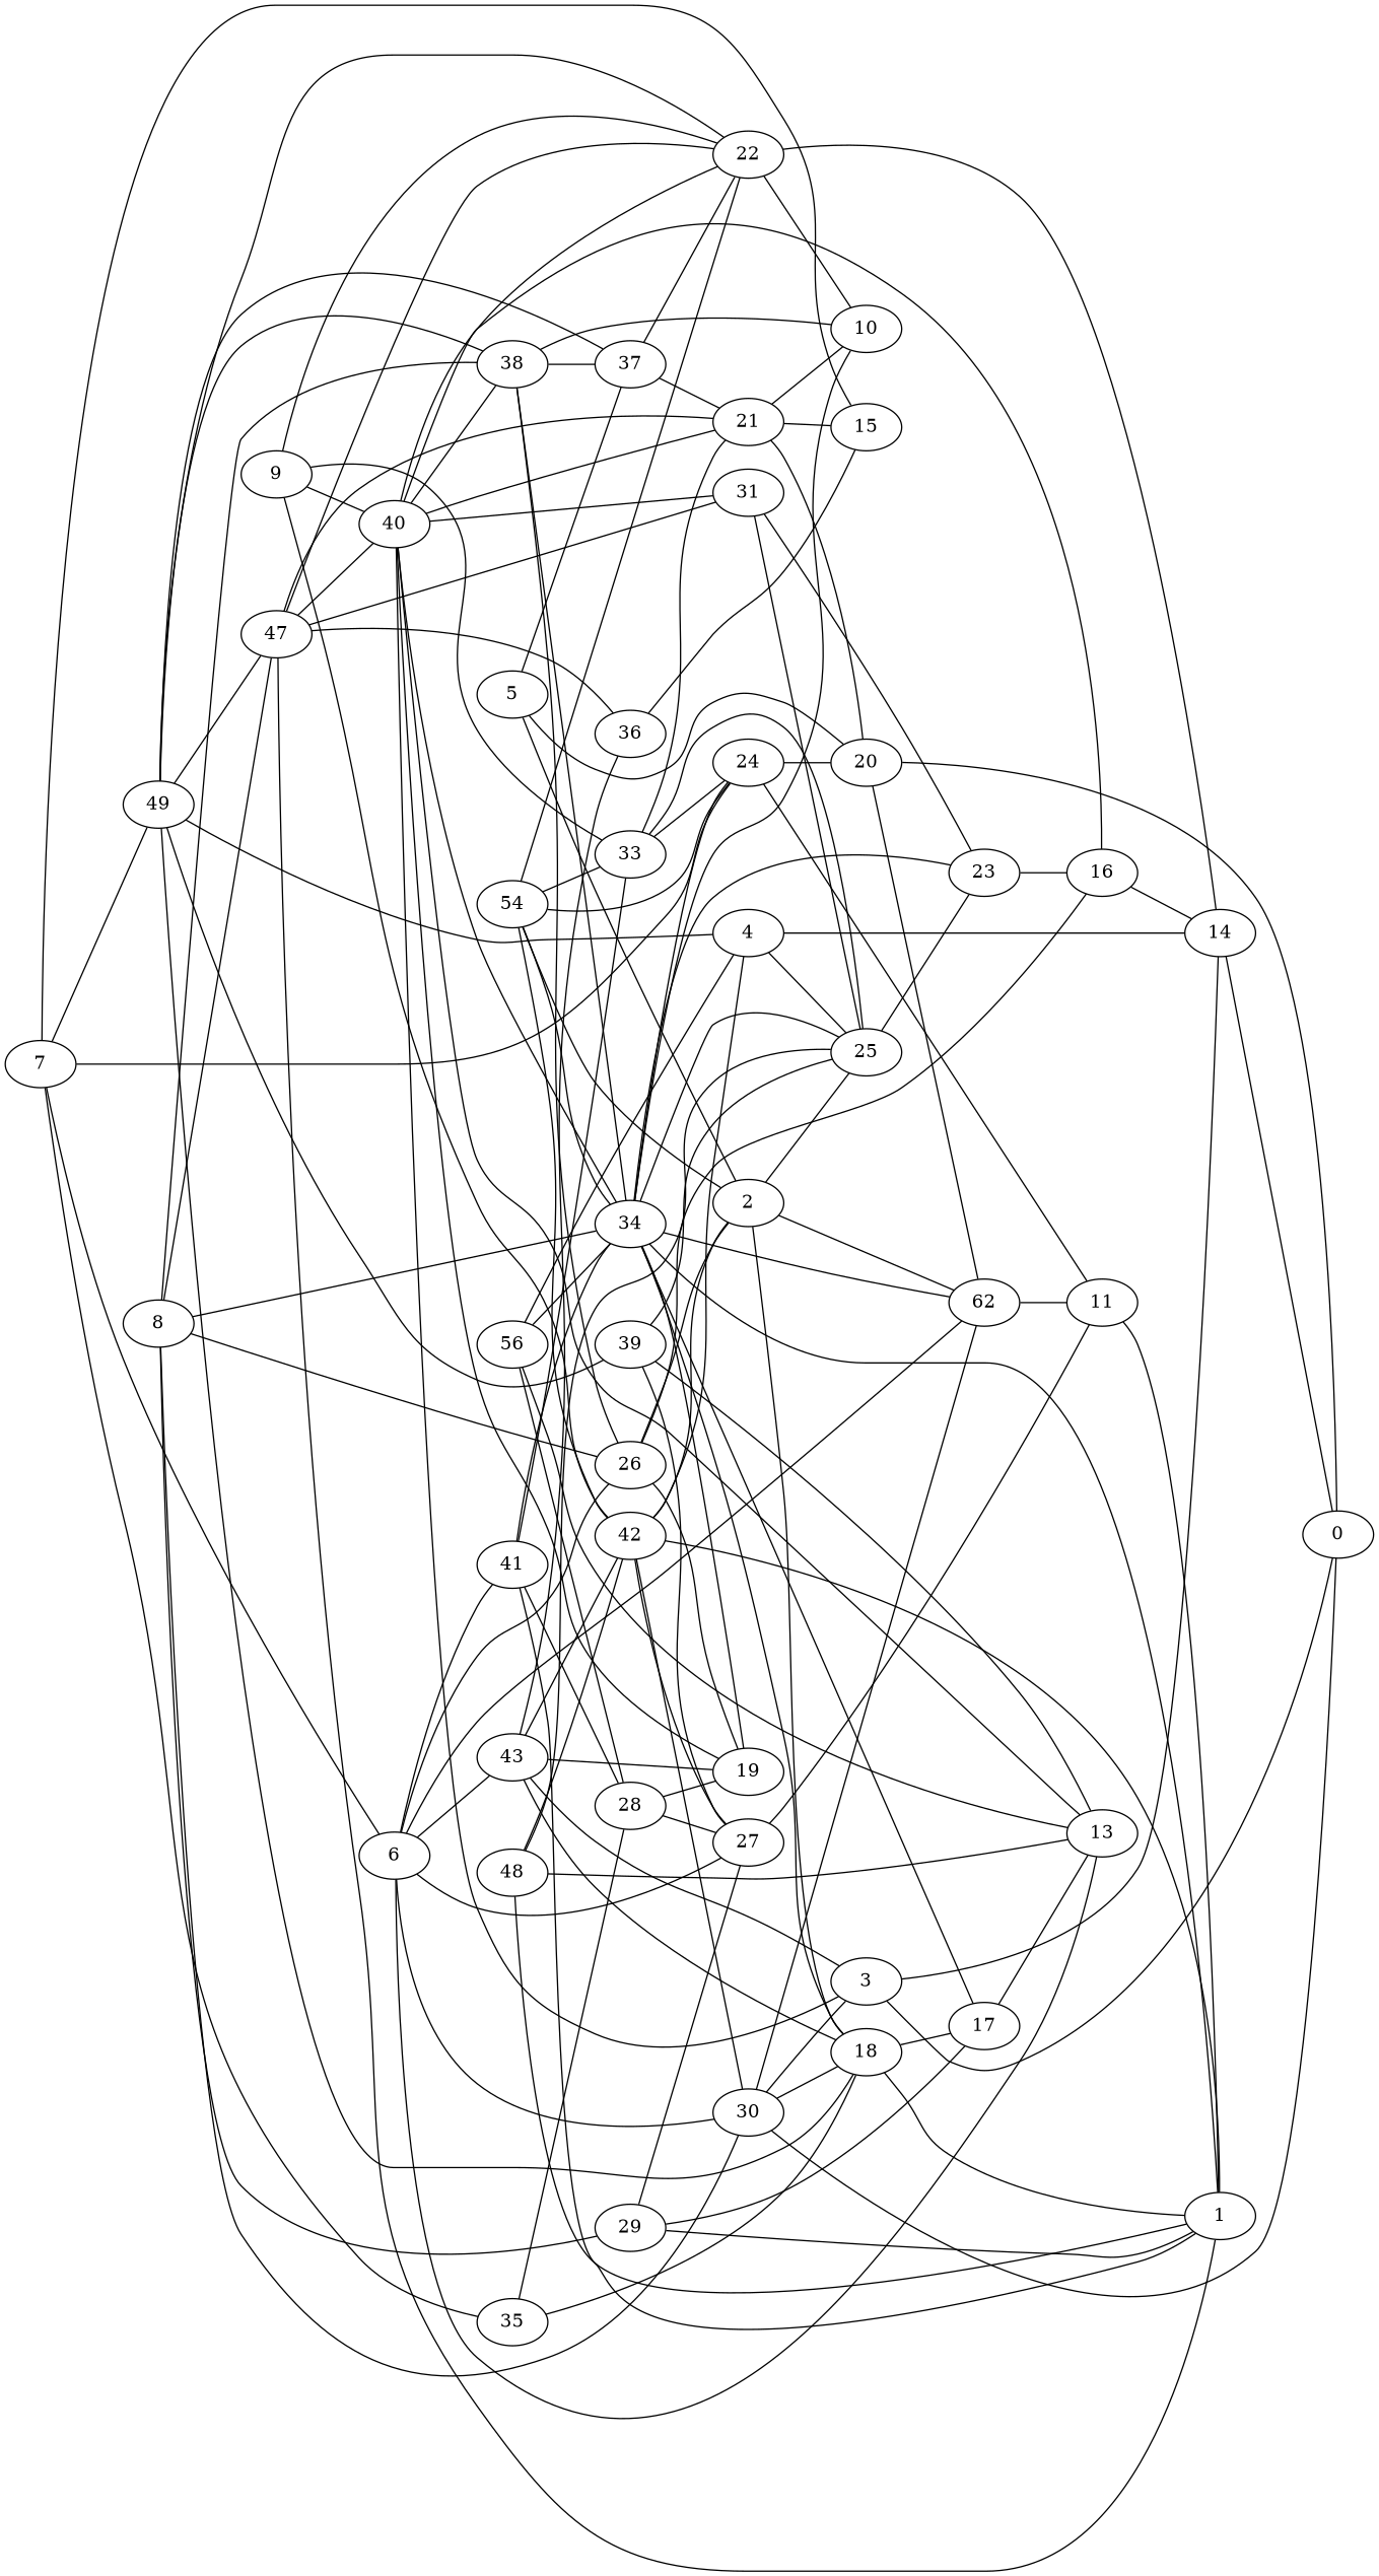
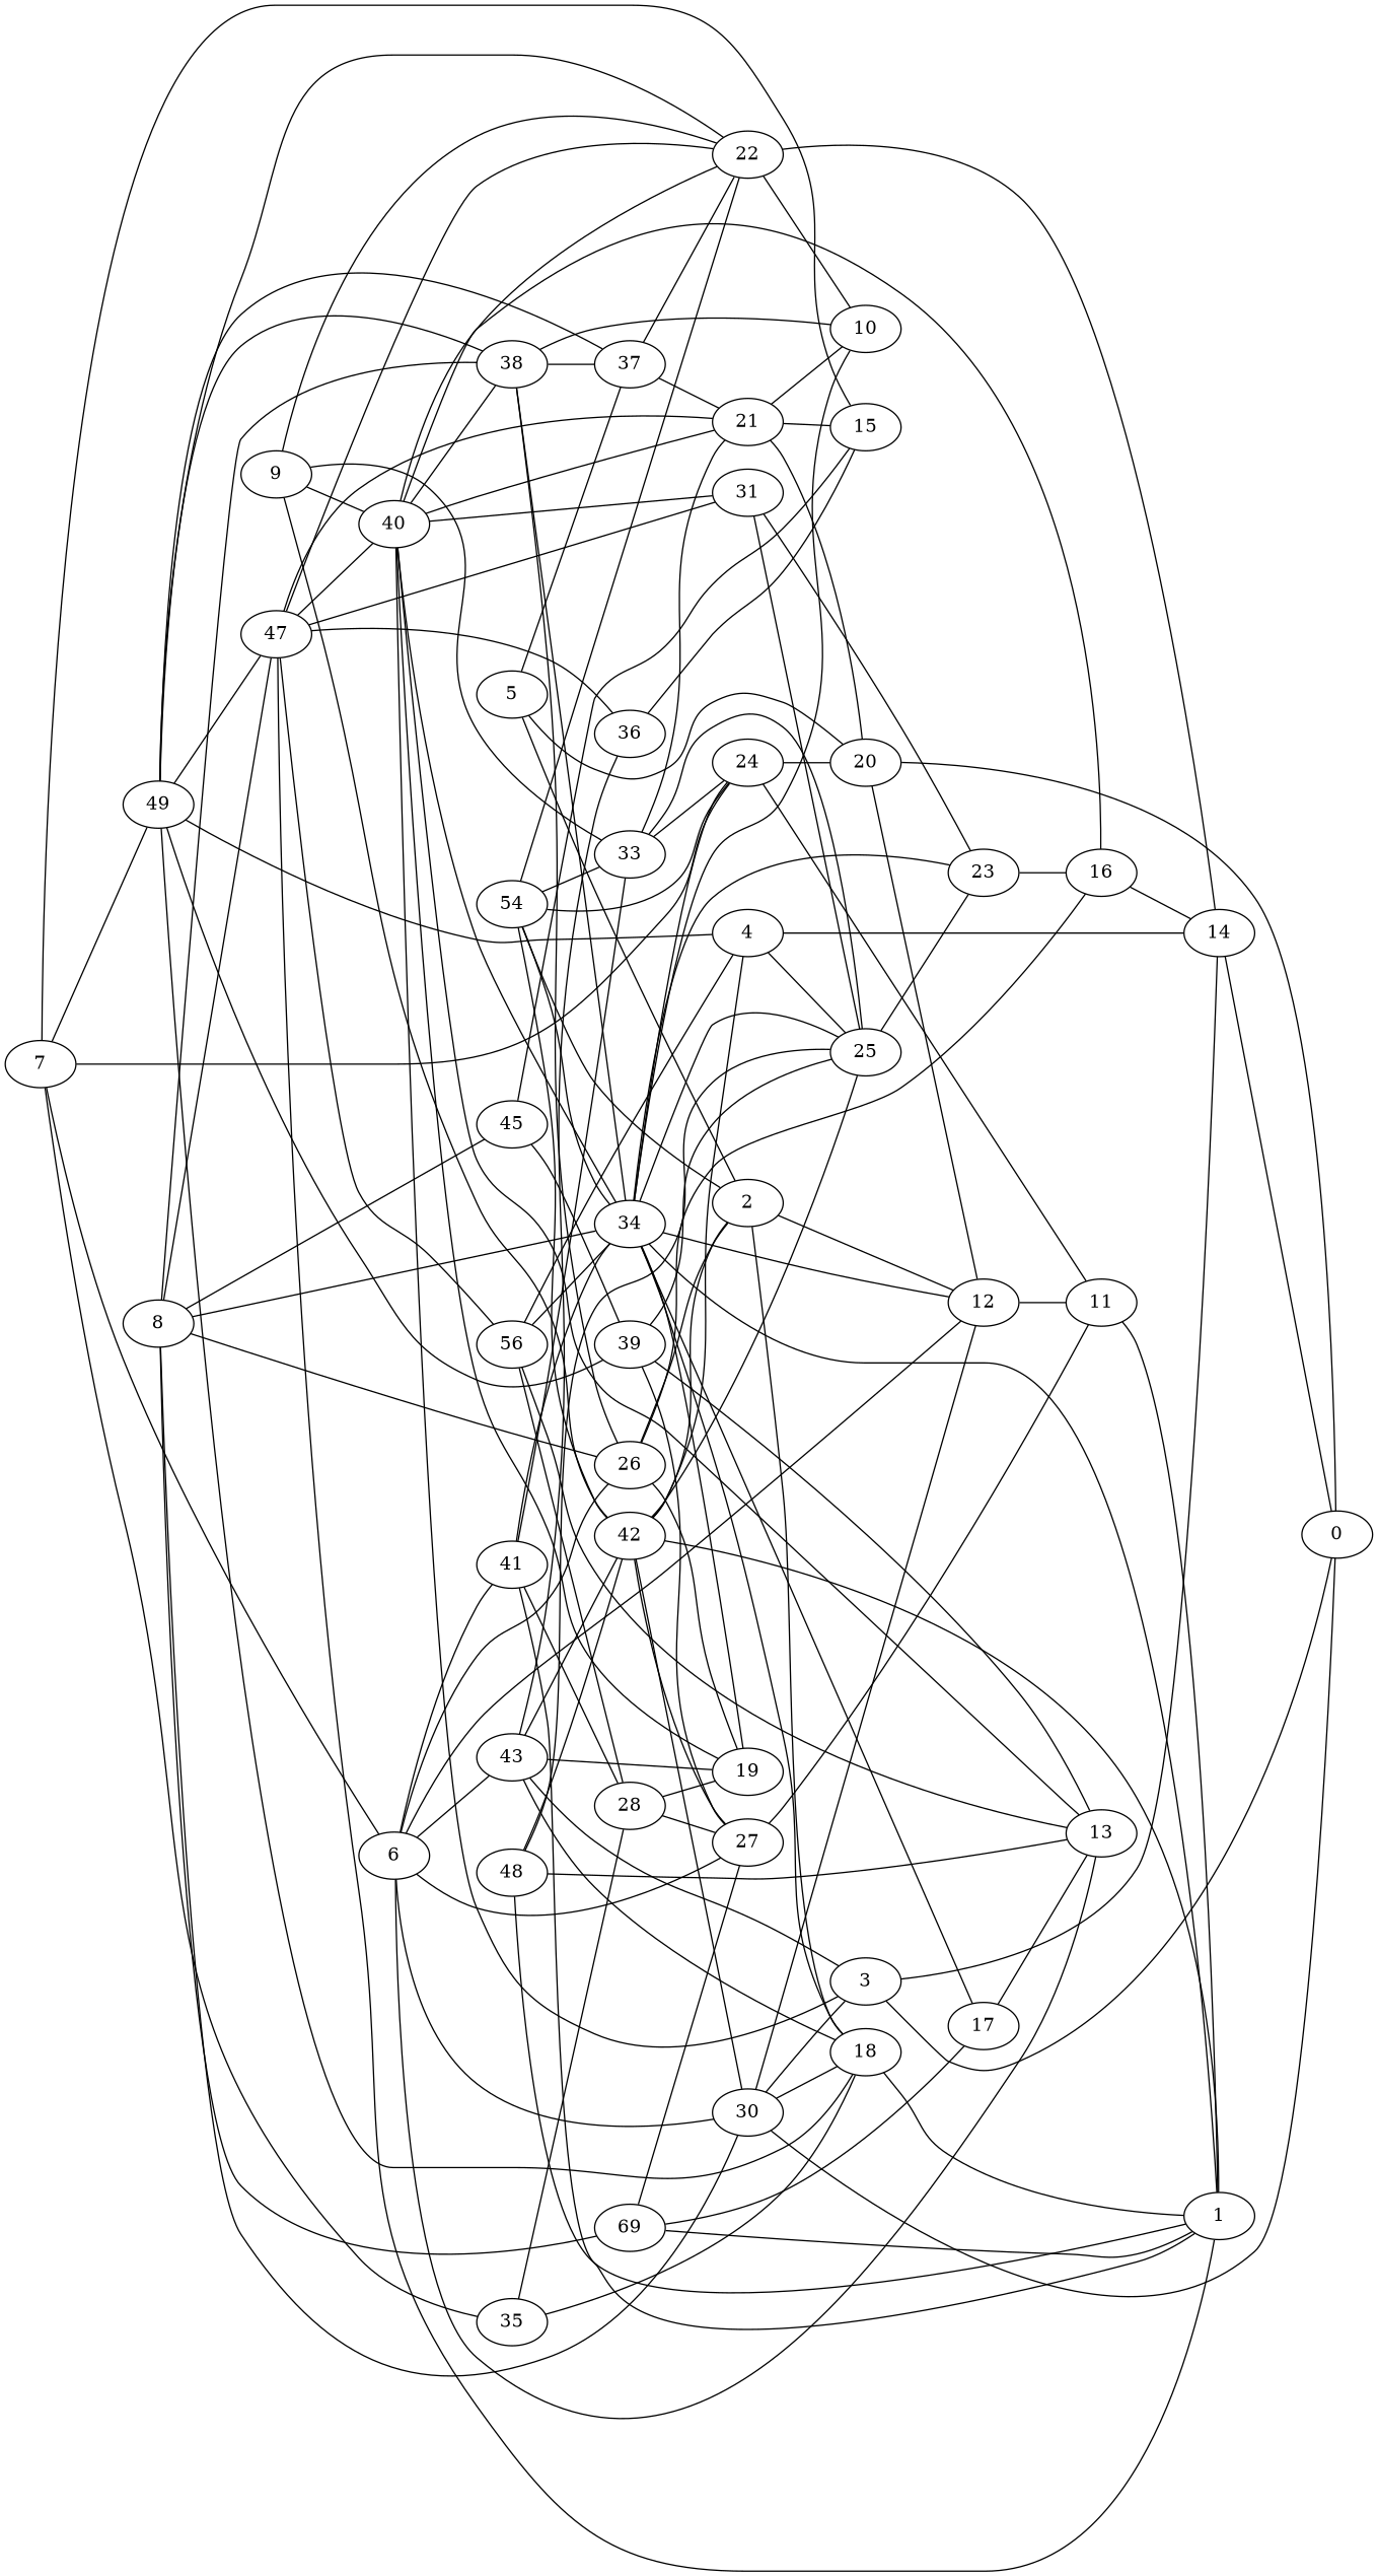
  digraph {
    rankdir=LR
    edge [color=black dir=none]
    9
    22
    33
    42
    40
    14
    15
    25
    21
    24
    4
    2
    1
    27
    30
    31
    23
-   12 [label=62]
+   12
    16
    11
    0
    26
    19
    18
    5
    37
    20
    n28 [label=56]
    28
    34
    13
    10
    17
    47
    36
    38
    3
    48
    35
    7
    6
    49
    41
    43
    39
-   29
+   29 [label=69]
+   45
    n48 [label=54]
    8
    subgraph sub_1 {
      9
      22
      33
      42
      40
      14
      15
      25
      21
      24
      4
      2
      1
      27
      30
      31
      23
      12
      16
      11
      0
      26
      19
      18
      5
      37
      20
      n28
      28
      34
      13
      10
      17
      47
      36
      38
      3
      48
      35
      7
      6
      49
      41
      43
      39
      29
+     45
      n48
      8
    }
    9 -> 22
    9 -> 33
    9 -> 42
    9 -> 40
    22 -> 14
    22 -> 10
    33 -> 25
    33 -> 21
    33 -> 24
-   2 -> 25
+   42 -> 25
    42 -> 4
    42 -> 2
    42 -> 1
    42 -> 27
    42 -> 30
    40 -> 22
    40 -> 21
    40 -> 31
    40 -> 16
    40 -> 19
    40 -> 34
    40 -> 13
    40 -> 38
    40 -> 3
    14 -> 0
    25 -> 23
    21 -> 15
    21 -> 20
    21 -> 10
    24 -> 11
    24 -> 20
    4 -> 14
    4 -> 25
    2 -> 12
    2 -> 18
    27 -> 11
    30 -> 12
    30 -> 0
    30 -> 18
    30 -> 3
    31 -> 25
    31 -> 23
    23 -> 16
    12 -> 11
    16 -> 14
    11 -> 1
    26 -> 2
    26 -> 16
    26 -> 19
    18 -> 1
-   18 -> 17
    5 -> 2
    5 -> 37
    5 -> 20
    37 -> 22
    37 -> 21
    20 -> 12
    20 -> 0
    n28 -> 4
    n28 -> 28
    n28 -> 34
    n28 -> 13
    28 -> 27
    28 -> 19
    34 -> 25
    34 -> 24
    34 -> 1
    34 -> 23
    34 -> 12
    34 -> 19
    34 -> 18
    34 -> 10
    34 -> 17
    17 -> 13
    47 -> 22
    47 -> 40
    47 -> 21
    47 -> 1
    47 -> 31
+   47 -> n28
    47 -> 36
    36 -> 15
    38 -> 26
    38 -> 37
    38 -> 34
    38 -> 10
    3 -> 14
    3 -> 0
    48 -> 42
    48 -> 25
    48 -> 1
    48 -> 13
    35 -> 18
    35 -> 28
    7 -> 15
    7 -> 24
    7 -> 35
    7 -> 6
    7 -> 49
    6 -> 27
    6 -> 30
    6 -> 12
    6 -> 26
    6 -> 13
    6 -> 41
    6 -> 43
    49 -> 22
    49 -> 4
    49 -> 18
    49 -> 37
    49 -> 47
    49 -> 38
    49 -> 39
    41 -> 33
    41 -> 1
    41 -> 28
    41 -> 34
    43 -> 42
    43 -> 19
    43 -> 18
    43 -> 36
    43 -> 3
    39 -> 25
    39 -> 27
    39 -> 13
    29 -> 1
    29 -> 27
    29 -> 17
+   45 -> 15
+   45 -> 39
    n48 -> 22
    n48 -> 33
    n48 -> 42
    n48 -> 24
    n48 -> 2
    n48 -> 34
    8 -> 30
    8 -> 26
    8 -> 34
    8 -> 47
    8 -> 38
    8 -> 29
+   8 -> 45
  }
